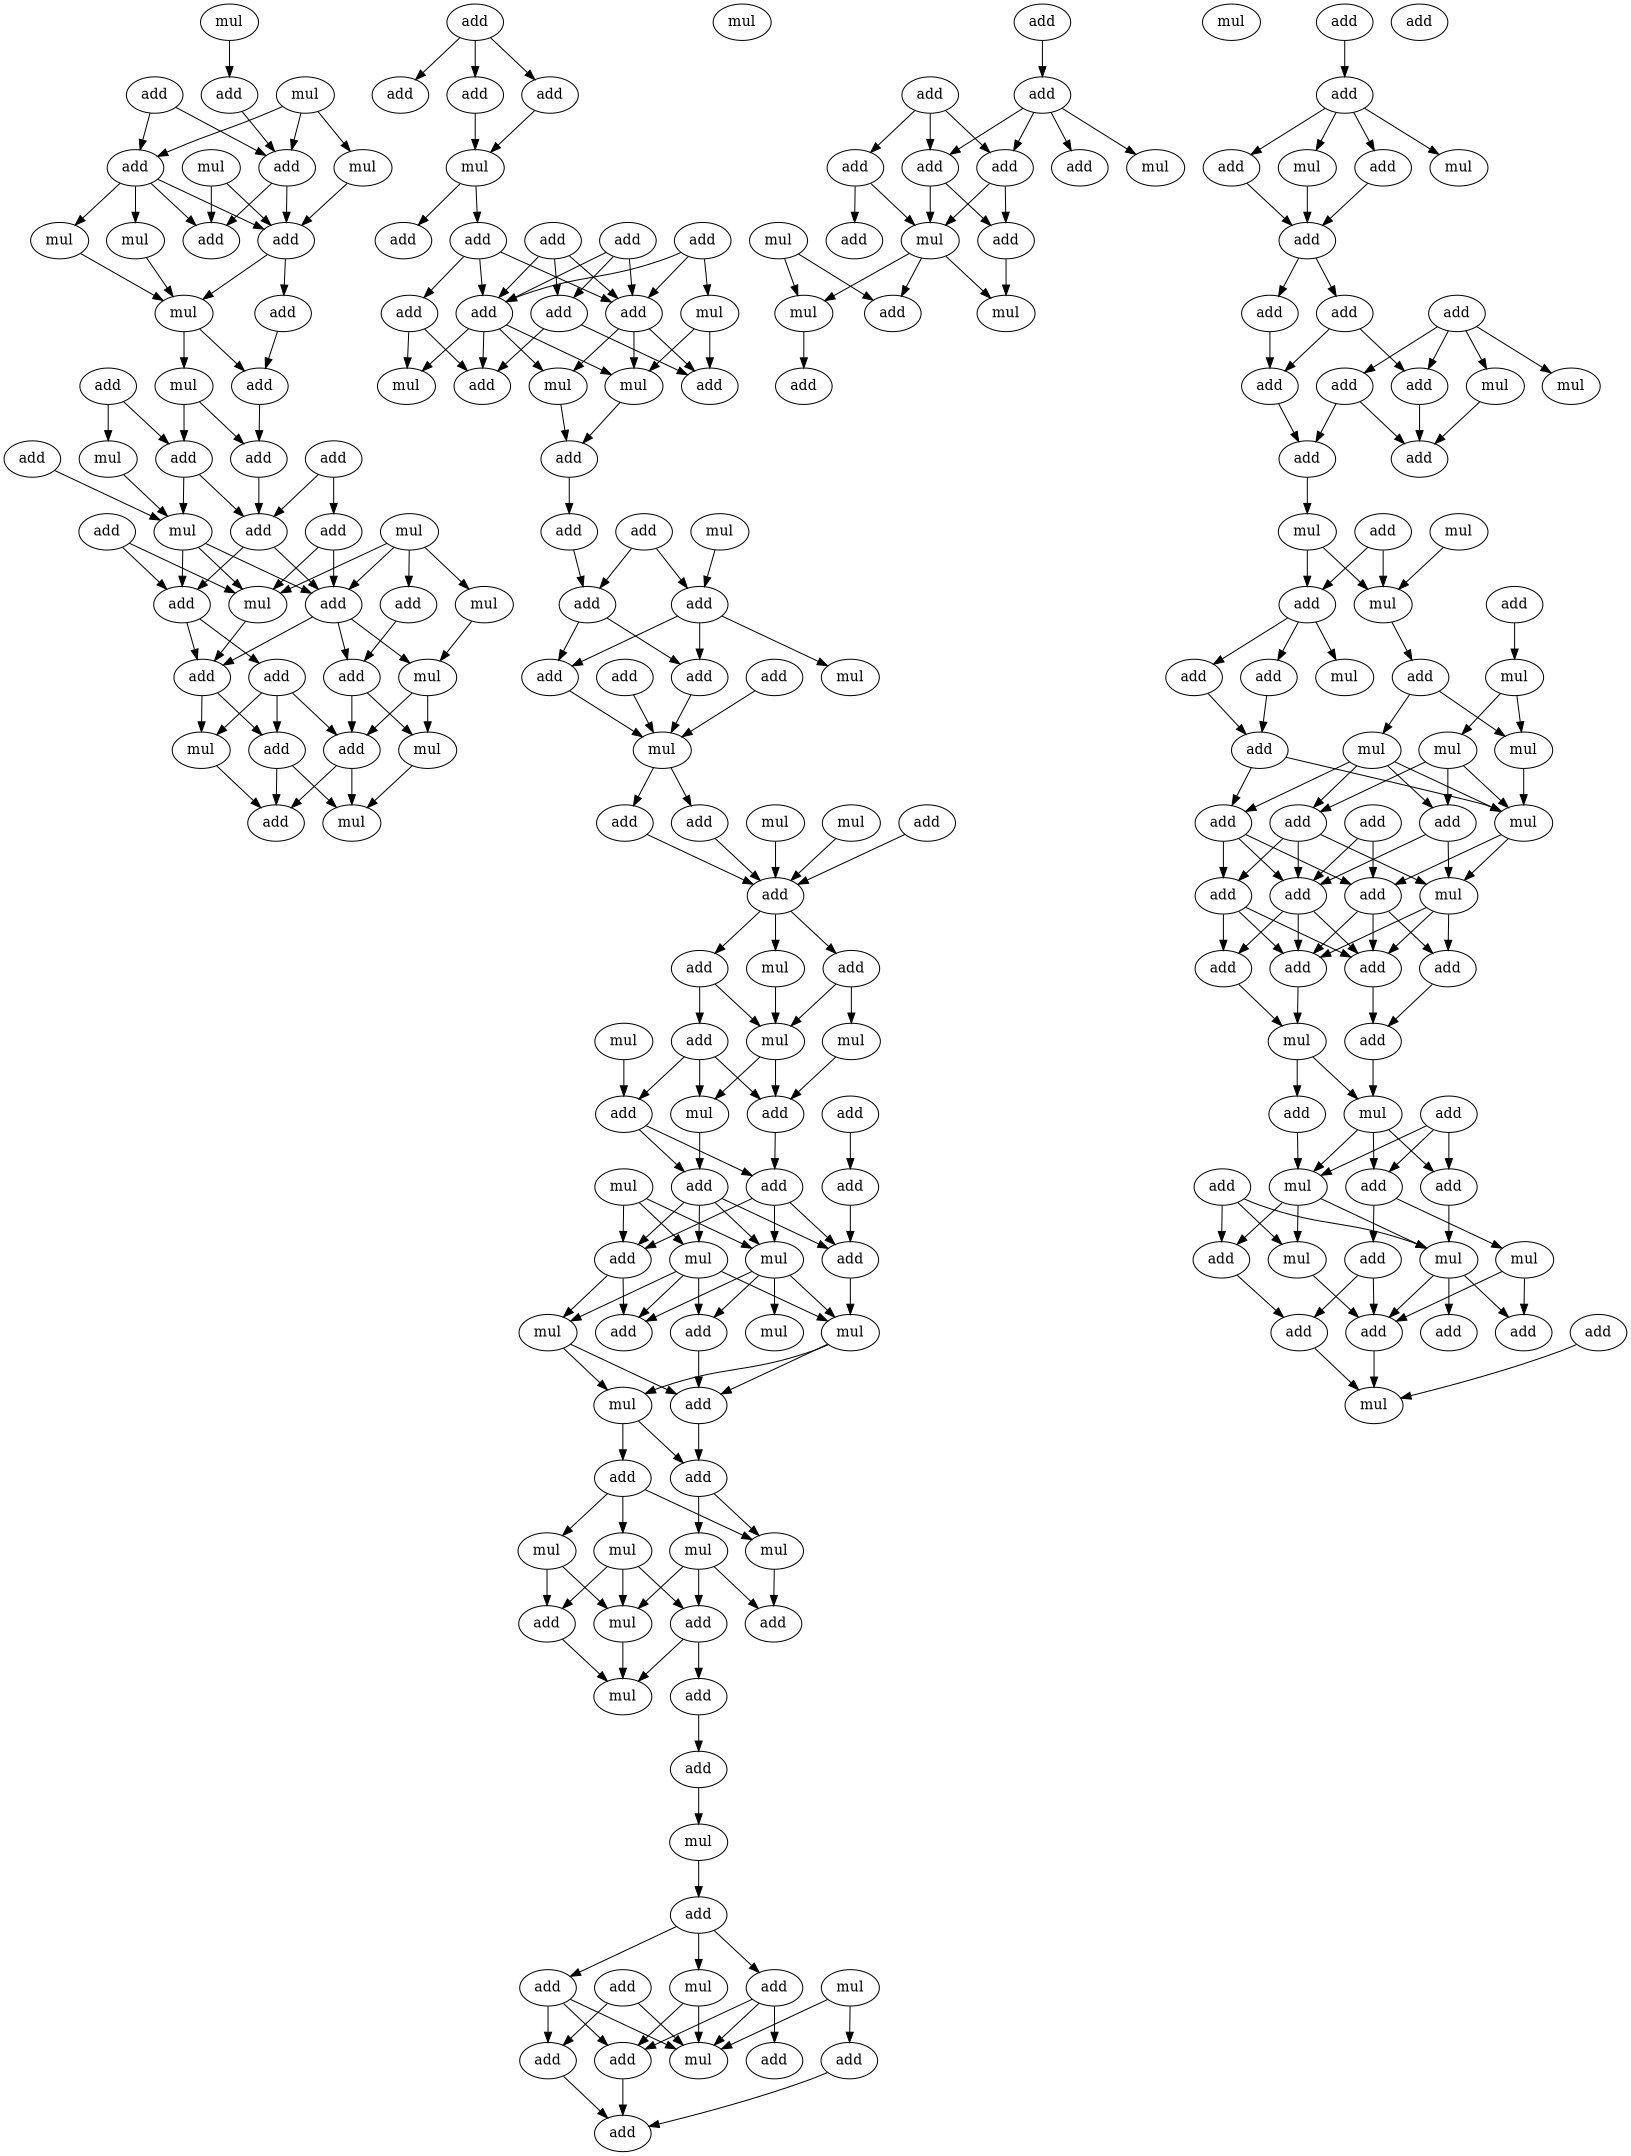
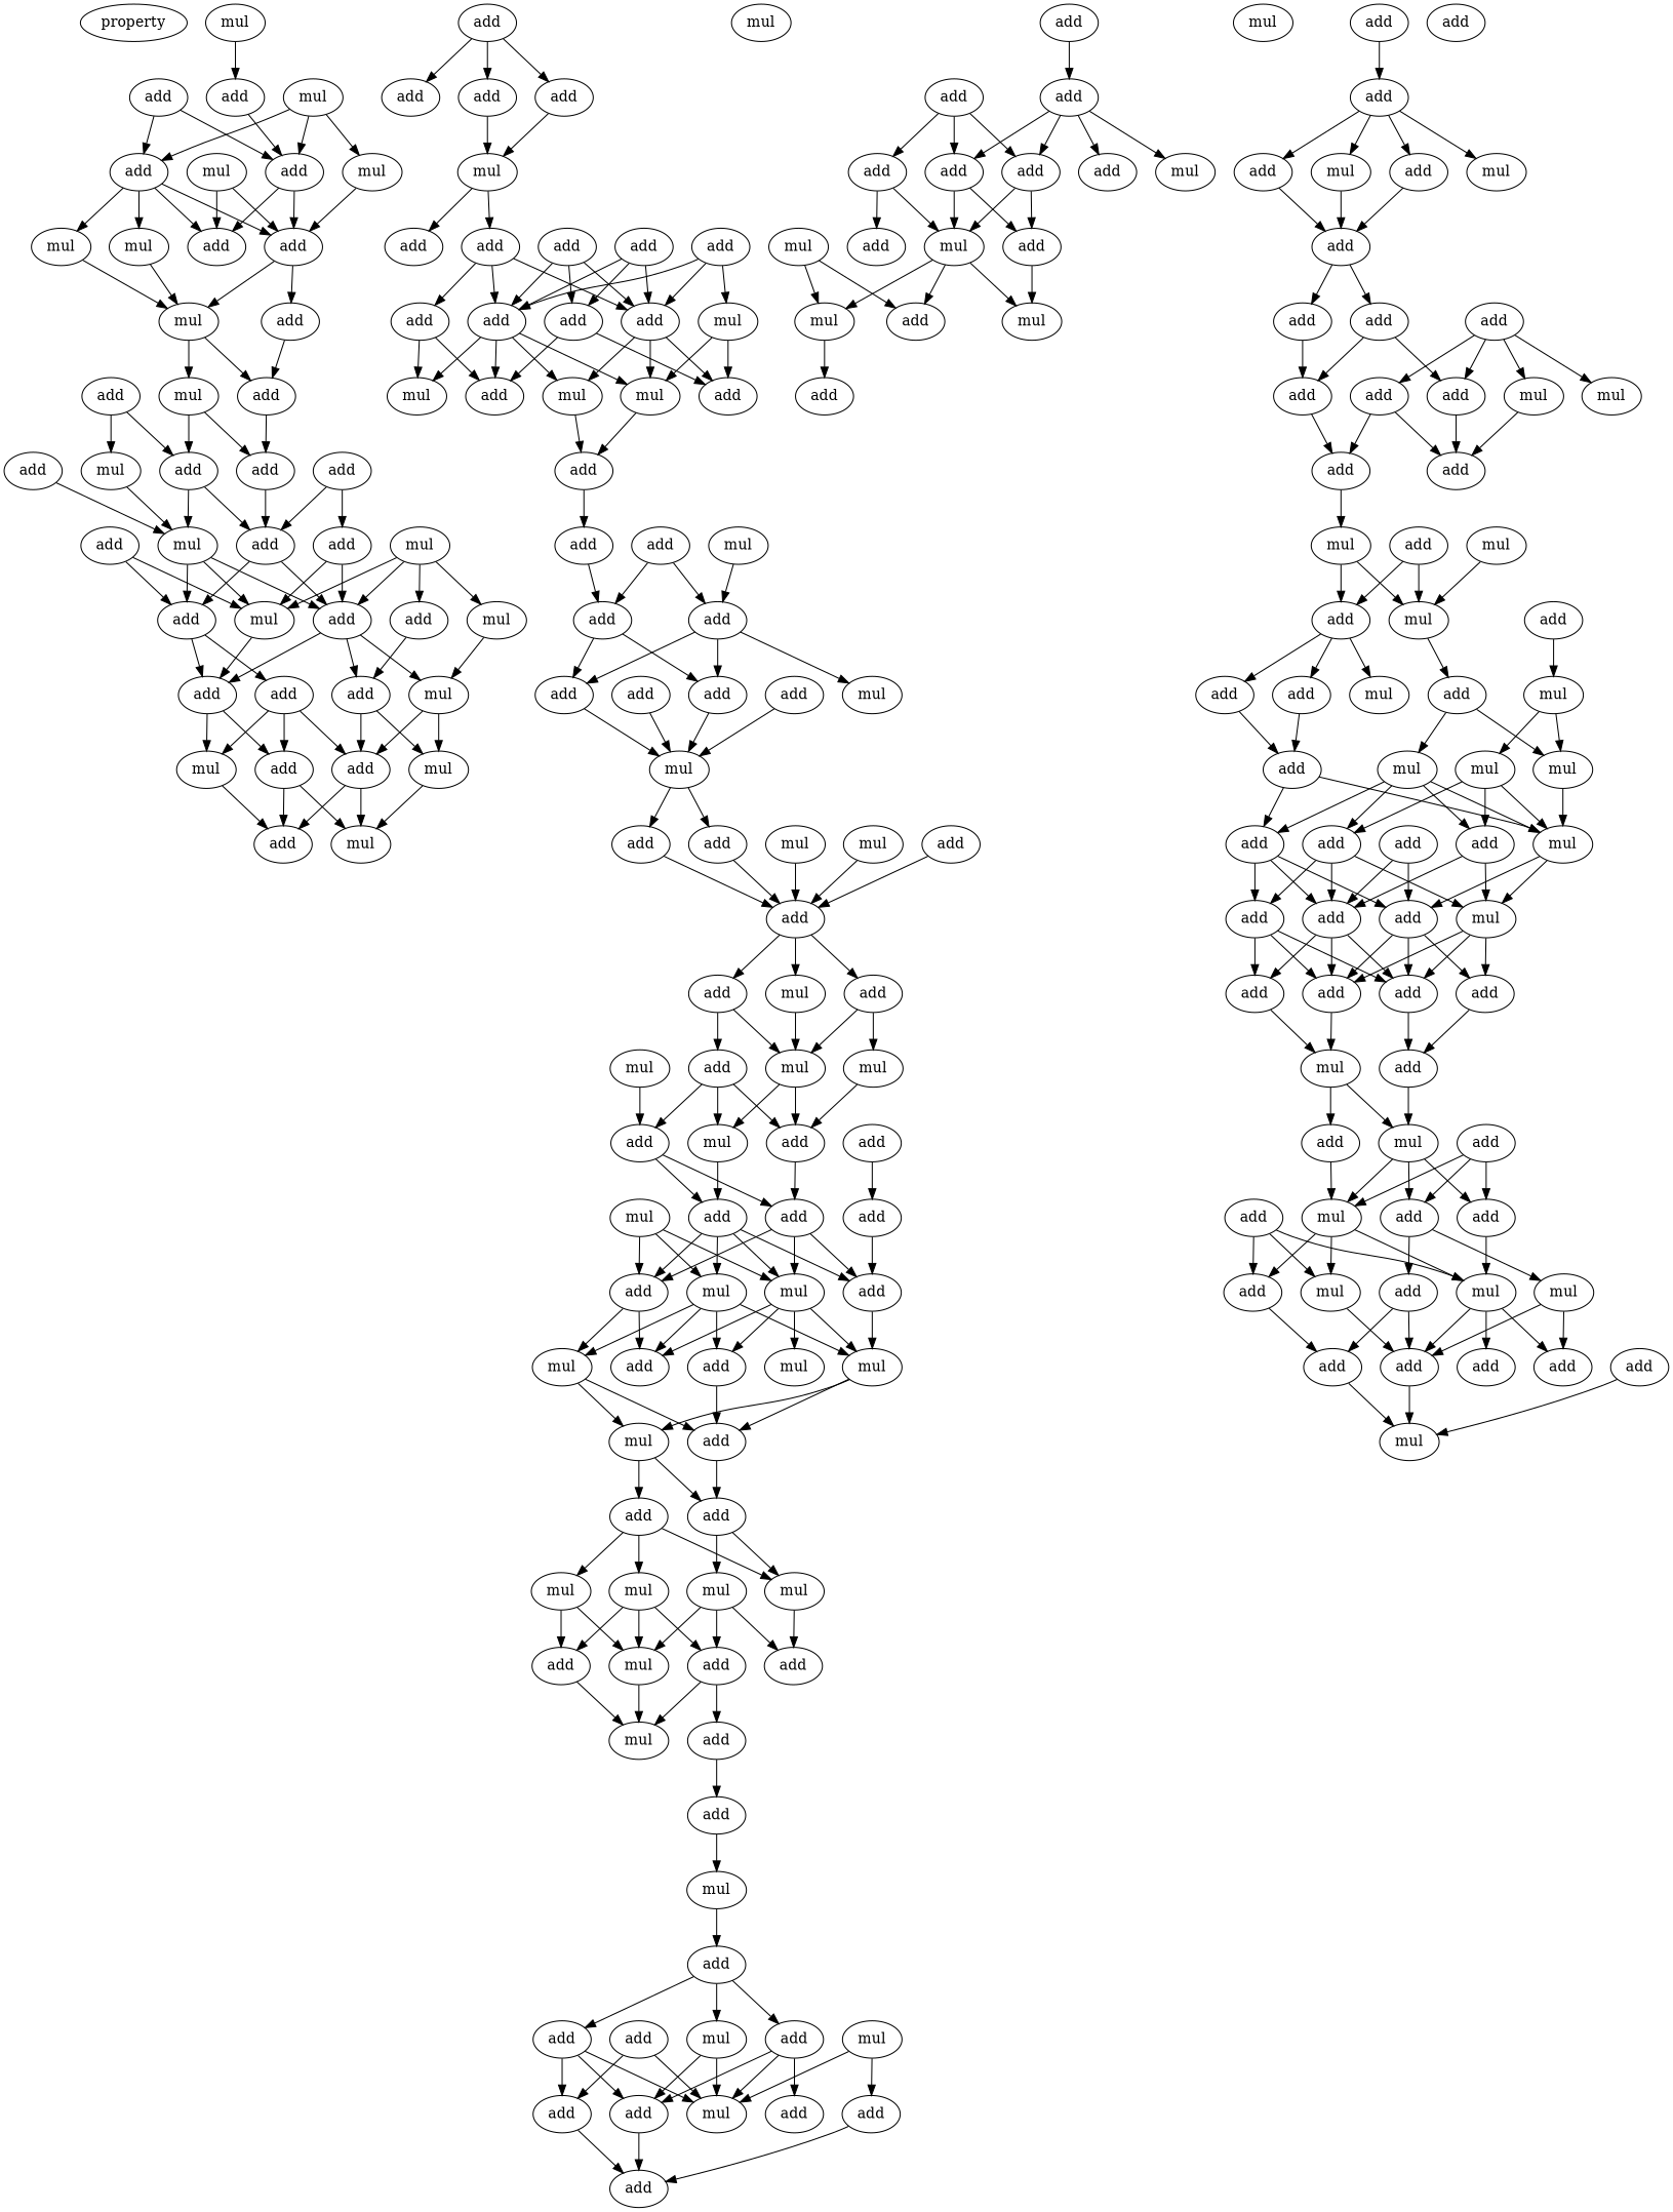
  digraph {
    node [fontcolor=black]
+   property [lf=1.5 mul=2]
    n2 [label=mul]
    n3 [label=add]
    n4 [label=add]
    n5 [label=mul]
    n6 [label=add]
    n7 [label=mul]
    n8 [label=add]
    n9 [label=add]
    n10 [label=add]
    n11 [label=mul]
    n12 [label=mul]
    n13 [label=mul]
    n14 [label=mul]
    n15 [label=add]
    n16 [label=mul]
    n17 [label=add]
    n18 [label=add]
    n19 [label=add]
    n20 [label=add]
    n21 [label=mul]
    n22 [label=add]
    n23 [label=add]
    n24 [label=add]
    n25 [label=mul]
    n26 [label=add]
    n27 [label=mul]
    n28 [label=mul]
    n29 [label=mul]
    n30 [label=add]
    n31 [label=add]
    n32 [label=add]
    n33 [label=add]
    n34 [label=add]
    n35 [label=add]
    n36 [label=mul]
    n37 [label=add]
    n38 [label=add]
    n39 [label=mul]
    n40 [label=add]
    n41 [label=mul]
    n42 [label=add]
    n43 [label=mul]
    n44 [label=add]
    n45 [label=add]
    n46 [label=add]
    n47 [label=add]
    n48 [label=mul]
    n49 [label=mul]
    n50 [label=add]
    n51 [label=add]
    n52 [label=add]
    n53 [label=add]
    n54 [label=add]
    n55 [label=add]
    n56 [label=add]
    n57 [label=add]
    n58 [label=add]
    n59 [label=mul]
    n60 [label=mul]
    n61 [label=add]
    n62 [label=mul]
    n63 [label=mul]
    n64 [label=add]
    n65 [label=add]
    n66 [label=add]
    n67 [label=add]
    n68 [label=add]
    n69 [label=add]
    n70 [label=mul]
    n71 [label=add]
    n72 [label=add]
    n73 [label=mul]
    n74 [label=add]
    n75 [label=mul]
    n76 [label=add]
    n77 [label=add]
    n78 [label=add]
    n79 [label=add]
    n80 [label=mul]
    n81 [label=mul]
    n82 [label=add]
    n83 [label=add]
    n84 [label=add]
    n85 [label=mul]
    n86 [label=add]
    n87 [label=mul]
    n88 [label=mul]
    n89 [label=mul]
    n90 [label=add]
    n91 [label=mul]
    n92 [label=add]
    n93 [label=add]
    n94 [label=add]
    n95 [label=add]
    n96 [label=add]
    n97 [label=add]
    n98 [label=add]
    n99 [label=mul]
    n100 [label=mul]
    n101 [label=mul]
    n102 [label=mul]
    n103 [label=mul]
    n104 [label=add]
    n105 [label=add]
    n106 [label=mul]
    n107 [label=add]
    n108 [label=mul]
    n109 [label=add]
    n110 [label=add]
    n111 [label=mul]
    n112 [label=mul]
    n113 [label=mul]
    n114 [label=mul]
    n115 [label=mul]
    n116 [label=add]
    n117 [label=add]
    n118 [label=add]
    n119 [label=mul]
    n120 [label=add]
    n121 [label=add]
    n122 [label=mul]
    n123 [label=add]
    n124 [label=mul]
    n125 [label=add]
    n126 [label=add]
    n127 [label=mul]
    n128 [label=add]
    n129 [label=add]
    n130 [label=add]
    n131 [label=add]
    n132 [label=mul]
    n133 [label=add]
    n134 [label=add]
    n135 [label=add]
    n136 [label=add]
    n137 [label=mul]
    n138 [label=add]
    n139 [label=add]
    n140 [label=add]
    n141 [label=add]
    n142 [label=mul]
    n143 [label=add]
    n144 [label=mul]
    n145 [label=add]
    n146 [label=add]
    n147 [label=mul]
    n148 [label=add]
    n149 [label=mul]
    n150 [label=mul]
    n151 [label=add]
    n152 [label=add]
    n153 [label=add]
    n154 [label=add]
    n155 [label=add]
    n156 [label=mul]
    n157 [label=mul]
    n158 [label=add]
    n159 [label=add]
    n160 [label=add]
    n161 [label=add]
    n162 [label=add]
    n163 [label=add]
    n164 [label=add]
    n165 [label=mul]
    n166 [label=add]
    n167 [label=mul]
    n168 [label=add]
    n169 [label=add]
    n170 [label=mul]
    n171 [label=add]
    n172 [label=mul]
    n173 [label=add]
    n174 [label=mul]
    n175 [label=add]
    n176 [label=add]
    n177 [label=add]
    n178 [label=mul]
    n179 [label=add]
    n180 [label=mul]
    n181 [label=add]
    n182 [label=mul]
    n183 [label=mul]
    n184 [label=mul]
    n185 [label=add]
    n186 [label=mul]
    n187 [label=add]
    n188 [label=add]
    n189 [label=add]
    n190 [label=mul]
    n191 [label=add]
    n192 [label=add]
    n193 [label=add]
    n194 [label=add]
    n195 [label=add]
    n196 [label=add]
    n197 [label=add]
    n198 [label=mul]
    n199 [label=add]
    n200 [label=mul]
    n201 [label=add]
    n202 [label=add]
    n203 [label=add]
    n204 [label=add]
    n205 [label=mul]
    n206 [label=mul]
    n207 [label=add]
    n208 [label=mul]
    n209 [label=add]
    n210 [label=add]
    n211 [label=mul]
    n212 [label=add]
    n213 [label=add]
    n214 [label=add]
    n215 [label=add]
    n216 [label=mul]
    n217 [label=add]
    n2 -> n3
    n3 -> n4
    n4 -> n9
    n4 -> n10
    n5 -> n4
    n5 -> n6
    n5 -> n7
    n6 -> n9
    n6 -> n10
    n6 -> n12
    n6 -> n13
    n7 -> n9
    n8 -> n4
    n8 -> n6
    n9 -> n14
    n9 -> n15
    n11 -> n9
    n11 -> n10
    n12 -> n14
    n13 -> n14
    n14 -> n16
    n14 -> n17
    n15 -> n17
    n16 -> n18
    n16 -> n19
    n17 -> n19
    n18 -> n24
    n18 -> n25
    n19 -> n24
    n20 -> n18
    n20 -> n21
    n21 -> n25
    n22 -> n23
    n22 -> n24
    n23 -> n29
    n23 -> n30
    n24 -> n30
    n24 -> n32
    n25 -> n29
    n25 -> n30
    n25 -> n32
    n26 -> n25
    n27 -> n28
    n27 -> n29
    n27 -> n30
    n27 -> n31
    n28 -> n36
    n29 -> n35
    n30 -> n35
    n30 -> n36
    n30 -> n37
    n31 -> n37
    n32 -> n34
    n32 -> n35
    n33 -> n29
    n33 -> n32
    n34 -> n38
    n34 -> n39
    n34 -> n40
    n35 -> n38
    n35 -> n39
    n36 -> n40
    n36 -> n41
    n37 -> n40
    n37 -> n41
    n38 -> n42
    n38 -> n43
    n39 -> n42
    n40 -> n42
    n40 -> n43
    n41 -> n43
    n44 -> n45
    n44 -> n46
    n44 -> n47
    n46 -> n48
    n47 -> n48
    n48 -> n50
    n48 -> n51
    n50 -> n53
    n50 -> n54
    n50 -> n56
    n52 -> n53
    n52 -> n54
    n52 -> n55
    n53 -> n60
    n53 -> n61
    n53 -> n62
    n53 -> n63
    n54 -> n60
    n54 -> n62
    n54 -> n64
    n55 -> n61
    n55 -> n64
    n56 -> n61
    n56 -> n63
    n57 -> n53
    n57 -> n54
    n57 -> n55
    n58 -> n53
    n58 -> n54
    n58 -> n59
    n59 -> n60
    n59 -> n64
    n60 -> n65
    n62 -> n65
    n65 -> n66
    n66 -> n68
    n67 -> n68
    n67 -> n69
    n68 -> n71
    n68 -> n72
    n69 -> n71
    n69 -> n72
    n69 -> n73
    n70 -> n69
    n71 -> n75
    n72 -> n75
    n74 -> n75
    n75 -> n77
    n75 -> n78
    n76 -> n75
    n77 -> n79
    n78 -> n79
    n79 -> n83
    n79 -> n84
    n79 -> n85
    n80 -> n79
    n81 -> n79
    n82 -> n79
    n83 -> n86
    n83 -> n87
    n84 -> n87
    n84 -> n88
    n85 -> n87
    n86 -> n90
    n86 -> n91
    n86 -> n92
    n87 -> n91
    n87 -> n92
    n88 -> n92
    n89 -> n90
    n90 -> n93
    n90 -> n94
    n91 -> n93
    n92 -> n94
    n93 -> n97
    n93 -> n98
    n93 -> n99
    n93 -> n100
    n94 -> n97
    n94 -> n98
    n94 -> n99
    n95 -> n96
    n96 -> n97
    n97 -> n102
    n98 -> n103
    n98 -> n104
    n99 -> n102
    n99 -> n104
    n99 -> n105
    n99 -> n106
    n100 -> n102
    n100 -> n103
    n100 -> n104
    n100 -> n105
    n101 -> n98
    n101 -> n99
    n101 -> n100
    n102 -> n107
    n102 -> n108
    n103 -> n107
    n103 -> n108
    n105 -> n107
    n107 -> n109
    n108 -> n109
    n108 -> n110
    n109 -> n112
    n109 -> n114
    n110 -> n111
    n110 -> n112
    n110 -> n113
    n111 -> n115
    n111 -> n118
    n112 -> n117
    n113 -> n115
    n113 -> n116
    n113 -> n118
    n114 -> n115
    n114 -> n116
    n114 -> n117
    n115 -> n119
    n116 -> n119
    n116 -> n120
    n118 -> n119
    n120 -> n121
    n121 -> n122
    n122 -> n123
    n123 -> n124
    n123 -> n125
    n123 -> n126
    n124 -> n127
    n124 -> n128
    n125 -> n127
    n125 -> n128
    n125 -> n131
    n126 -> n127
    n126 -> n128
    n126 -> n130
    n128 -> n134
    n129 -> n127
    n129 -> n130
    n130 -> n134
    n132 -> n127
    n132 -> n133
    n133 -> n134
    n135 -> n136
    n136 -> n139
    n136 -> n141
    n136 -> n142
    n136 -> n143
    n138 -> n139
    n138 -> n140
    n138 -> n141
    n139 -> n144
    n139 -> n145
    n140 -> n144
    n140 -> n146
    n141 -> n144
    n141 -> n145
    n144 -> n148
    n144 -> n149
    n144 -> n150
    n145 -> n150
    n147 -> n148
    n147 -> n149
    n149 -> n151
    n152 -> n153
    n153 -> n154
    n153 -> n155
    n153 -> n156
    n153 -> n157
    n154 -> n158
    n155 -> n158
    n156 -> n158
    n158 -> n160
    n158 -> n161
    n160 -> n162
    n161 -> n162
    n161 -> n163
    n162 -> n168
    n163 -> n169
    n164 -> n163
    n164 -> n165
    n164 -> n166
    n164 -> n167
    n166 -> n168
    n166 -> n169
    n167 -> n169
    n168 -> n170
    n170 -> n172
    n170 -> n173
    n171 -> n172
    n171 -> n173
    n172 -> n175
    n173 -> n176
    n173 -> n177
    n173 -> n178
    n174 -> n172
    n175 -> n182
    n175 -> n183
    n176 -> n181
    n177 -> n181
    n179 -> n180
    n180 -> n183
    n180 -> n184
    n181 -> n186
    n181 -> n188
    n182 -> n185
    n182 -> n186
    n182 -> n187
    n182 -> n188
    n183 -> n186
    n184 -> n185
    n184 -> n186
    n184 -> n187
    n185 -> n189
    n185 -> n190
    n185 -> n191
    n186 -> n190
    n186 -> n193
    n187 -> n189
    n187 -> n190
    n188 -> n189
    n188 -> n191
    n188 -> n193
    n189 -> n194
    n189 -> n195
    n189 -> n196
    n190 -> n195
    n190 -> n196
    n190 -> n197
    n191 -> n194
    n191 -> n195
    n191 -> n196
    n192 -> n189
    n192 -> n193
    n193 -> n195
    n193 -> n196
    n193 -> n197
    n194 -> n198
    n195 -> n199
    n196 -> n198
    n197 -> n199
    n198 -> n200
    n198 -> n201
    n199 -> n200
    n200 -> n203
    n200 -> n204
    n200 -> n205
    n201 -> n205
    n202 -> n203
    n202 -> n204
    n202 -> n205
    n203 -> n206
    n203 -> n207
    n204 -> n208
    n205 -> n208
    n205 -> n210
    n205 -> n211
    n206 -> n213
    n206 -> n214
    n207 -> n212
    n207 -> n214
    n208 -> n213
    n208 -> n214
    n208 -> n215
    n209 -> n208
    n209 -> n210
    n209 -> n211
    n210 -> n212
    n211 -> n214
    n212 -> n216
    n214 -> n216
    n217 -> n216
  }
